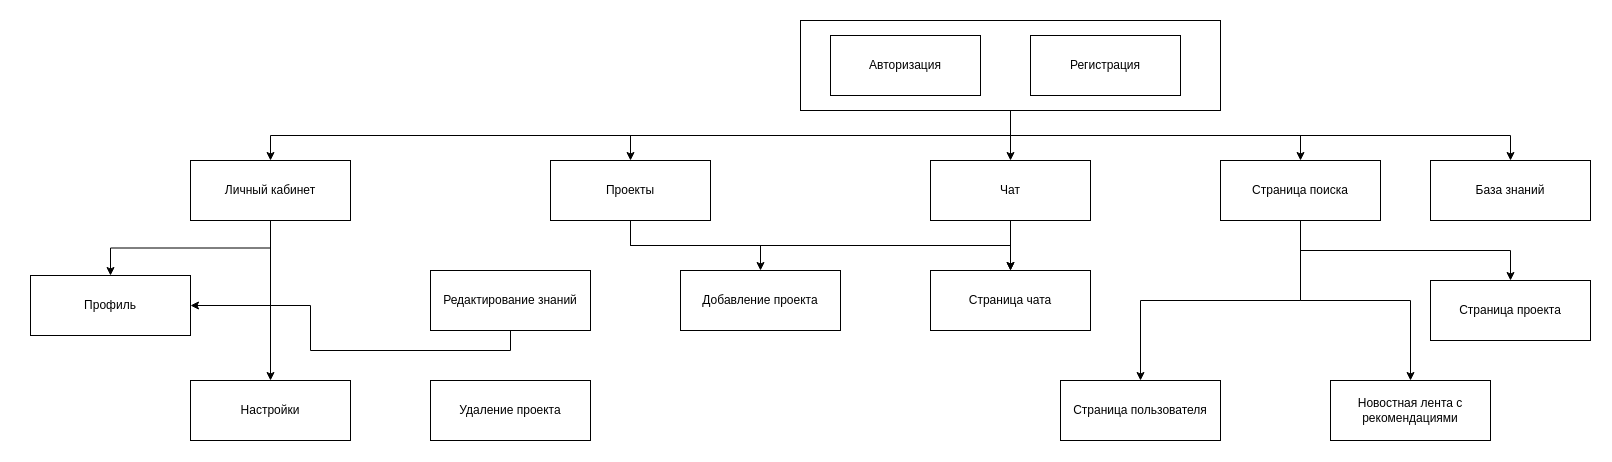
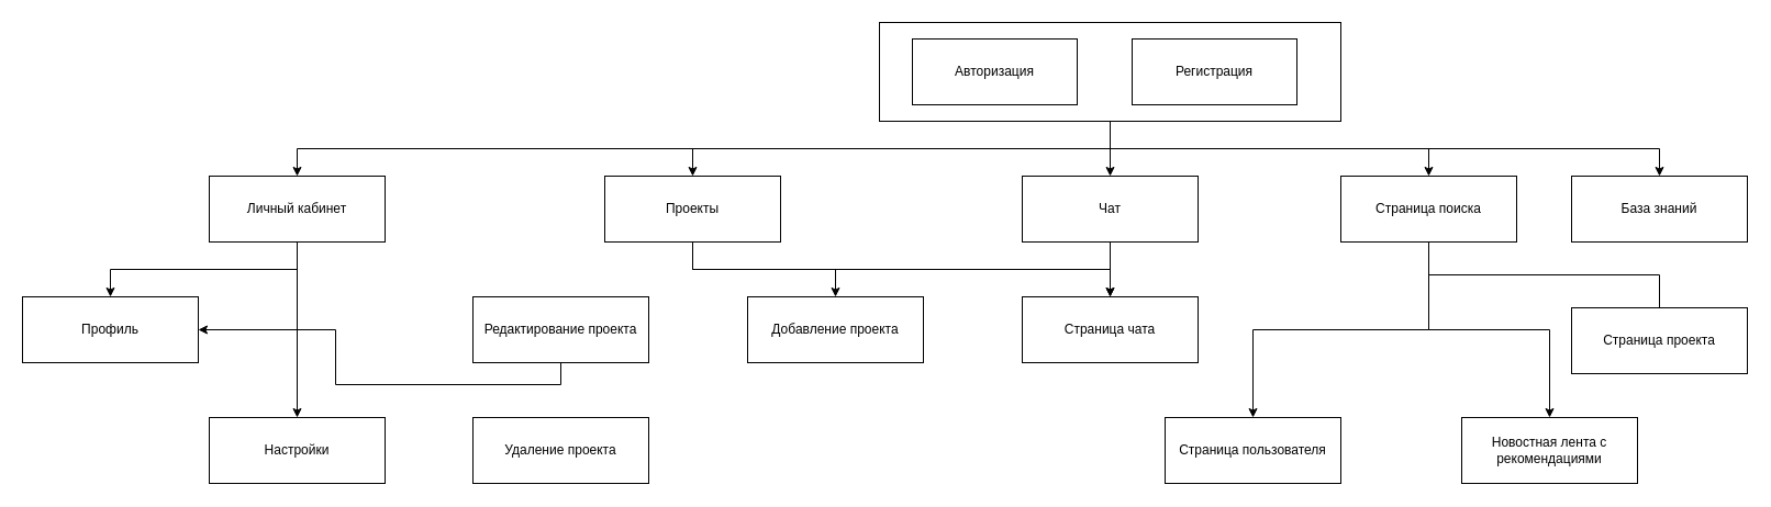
  <mxCell id="0" />
  <mxCell id="1" parent="0" />
  <mxCell id="2" style="edgeStyle=orthogonalEdgeStyle;rounded=0;orthogonalLoop=1;jettySize=auto;html=1;exitX=0.5;exitY=1;exitDx=0;exitDy=0;" parent="1" source="7" target="17" edge="1"><mxGeometry relative="1" as="geometry" /></mxCell>
  <mxCell id="3" style="edgeStyle=orthogonalEdgeStyle;rounded=0;orthogonalLoop=1;jettySize=auto;html=1;exitX=0.5;exitY=1;exitDx=0;exitDy=0;" parent="1" source="7" target="25" edge="1"><mxGeometry relative="1" as="geometry" /></mxCell>
  <mxCell id="4" style="edgeStyle=orthogonalEdgeStyle;rounded=0;orthogonalLoop=1;jettySize=auto;html=1;exitX=0.5;exitY=1;exitDx=0;exitDy=0;" parent="1" source="7" target="10" edge="1"><mxGeometry relative="1" as="geometry" /></mxCell>
  <mxCell id="5" style="edgeStyle=orthogonalEdgeStyle;rounded=0;orthogonalLoop=1;jettySize=auto;html=1;exitX=0.5;exitY=1;exitDx=0;exitDy=0;" parent="1" source="7" target="15" edge="1"><mxGeometry relative="1" as="geometry" /></mxCell>
  <mxCell id="6" style="edgeStyle=orthogonalEdgeStyle;rounded=0;orthogonalLoop=1;jettySize=auto;html=1;exitX=0.5;exitY=1;exitDx=0;exitDy=0;" parent="1" source="7" target="20" edge="1"><mxGeometry relative="1" as="geometry" /></mxCell>
  <mxCell id="7" value="" style="rounded=0;whiteSpace=wrap;html=1;" parent="1" vertex="1"><mxGeometry x="800" y="20" width="420" height="90" as="geometry" /></mxCell>
  <mxCell id="8" style="edgeStyle=orthogonalEdgeStyle;rounded=0;orthogonalLoop=1;jettySize=auto;html=1;exitX=0.5;exitY=1;exitDx=0;exitDy=0;" parent="1" source="10" target="19" edge="1"><mxGeometry relative="1" as="geometry" /></mxCell>
  <mxCell id="9" style="edgeStyle=orthogonalEdgeStyle;rounded=0;orthogonalLoop=1;jettySize=auto;html=1;exitX=0.5;exitY=1;exitDx=0;exitDy=0;" parent="1" source="10" target="30" edge="1"><mxGeometry relative="1" as="geometry" /></mxCell>
  <mxCell id="10" value="Личный кабинет" style="rounded=0;whiteSpace=wrap;html=1;" parent="1" vertex="1"><mxGeometry x="190" y="160" width="160" height="60" as="geometry" /></mxCell>
  <mxCell id="11" value="Авторизация" style="rounded=0;whiteSpace=wrap;html=1;" parent="1" vertex="1"><mxGeometry x="830" y="35" width="150" height="60" as="geometry" /></mxCell>
- <mxCell id="12" style="edgeStyle=orthogonalEdgeStyle;rounded=0;orthogonalLoop=1;jettySize=auto;html=1;exitX=0.5;exitY=1;exitDx=0;exitDy=0;" parent="1" source="15" target="22" edge="1"><mxGeometry relative="1" as="geometry" /></mxCell>
+ <mxCell id="12" style="edgeStyle=orthogonalEdgeStyle;rounded=0;orthogonalLoop=1;jettySize=auto;html=1;exitX=0.5;exitY=1;exitDx=0;exitDy=0;endArrow=none;" parent="1" source="15" target="22" edge="1"><mxGeometry relative="1" as="geometry" /></mxCell>
  <mxCell id="13" style="edgeStyle=orthogonalEdgeStyle;rounded=0;orthogonalLoop=1;jettySize=auto;html=1;exitX=0.5;exitY=1;exitDx=0;exitDy=0;entryX=0.5;entryY=0;entryDx=0;entryDy=0;" edge="1" parent="1" source="15" target="31"><mxGeometry relative="1" as="geometry" /></mxCell>
  <mxCell id="14" style="edgeStyle=orthogonalEdgeStyle;rounded=0;orthogonalLoop=1;jettySize=auto;html=1;exitX=0.5;exitY=1;exitDx=0;exitDy=0;" edge="1" parent="1" source="15" target="32"><mxGeometry relative="1" as="geometry" /></mxCell>
  <mxCell id="15" value="Страница поиска" style="rounded=0;whiteSpace=wrap;html=1;" parent="1" vertex="1"><mxGeometry x="1220" y="160" width="160" height="60" as="geometry" /></mxCell>
  <mxCell id="16" style="edgeStyle=orthogonalEdgeStyle;rounded=0;orthogonalLoop=1;jettySize=auto;html=1;exitX=0.5;exitY=1;exitDx=0;exitDy=0;" parent="1" source="17" target="18" edge="1"><mxGeometry relative="1" as="geometry" /></mxCell>
  <mxCell id="17" value="Чат" style="rounded=0;whiteSpace=wrap;html=1;" parent="1" vertex="1"><mxGeometry x="930" y="160" width="160" height="60" as="geometry" /></mxCell>
  <mxCell id="18" value="Страница чата" style="rounded=0;whiteSpace=wrap;html=1;" parent="1" vertex="1"><mxGeometry x="930" y="270" width="160" height="60" as="geometry" /></mxCell>
- <mxCell id="19" value="Профиль" style="rounded=0;whiteSpace=wrap;html=1;" parent="1" vertex="1"><mxGeometry x="30" y="275" width="160" height="60" as="geometry" /></mxCell>
+ <mxCell id="19" value="Профиль" style="rounded=0;whiteSpace=wrap;html=1;" parent="1" vertex="1"><mxGeometry x="20" y="270" width="160" height="60" as="geometry" /></mxCell>
  <mxCell id="20" value="База знаний" style="rounded=0;whiteSpace=wrap;html=1;" parent="1" vertex="1"><mxGeometry x="1430" y="160" width="160" height="60" as="geometry" /></mxCell>
  <mxCell id="21" value="Регистрация" style="rounded=0;whiteSpace=wrap;html=1;" parent="1" vertex="1"><mxGeometry x="1030" y="35" width="150" height="60" as="geometry" /></mxCell>
  <mxCell id="22" value="Страница проекта" style="rounded=0;whiteSpace=wrap;html=1;" parent="1" vertex="1"><mxGeometry x="1430" y="280" width="160" height="60" as="geometry" /></mxCell>
  <mxCell id="23" style="edgeStyle=orthogonalEdgeStyle;rounded=0;orthogonalLoop=1;jettySize=auto;html=1;exitX=0.5;exitY=1;exitDx=0;exitDy=0;" parent="1" source="25" target="18" edge="1"><mxGeometry relative="1" as="geometry" /></mxCell>
  <mxCell id="24" style="edgeStyle=orthogonalEdgeStyle;rounded=0;orthogonalLoop=1;jettySize=auto;html=1;exitX=0.5;exitY=1;exitDx=0;exitDy=0;" parent="1" source="25" target="26" edge="1"><mxGeometry relative="1" as="geometry" /></mxCell>
  <mxCell id="25" value="Проекты" style="rounded=0;whiteSpace=wrap;html=1;" parent="1" vertex="1"><mxGeometry x="550" y="160" width="160" height="60" as="geometry" /></mxCell>
  <mxCell id="26" value="Добавление проекта" style="rounded=0;whiteSpace=wrap;html=1;" parent="1" vertex="1"><mxGeometry x="680" y="270" width="160" height="60" as="geometry" /></mxCell>
  <mxCell id="27" style="edgeStyle=orthogonalEdgeStyle;rounded=0;orthogonalLoop=1;jettySize=auto;html=1;exitX=0.5;exitY=1;exitDx=0;exitDy=0;" parent="1" source="28" target="19" edge="1"><mxGeometry relative="1" as="geometry" /></mxCell>
- <mxCell id="28" value="Редактирование знаний" style="rounded=0;whiteSpace=wrap;html=1;" parent="1" vertex="1"><mxGeometry x="430" y="270" width="160" height="60" as="geometry" /></mxCell>
+ <mxCell id="28" value="Редактирование проекта" style="rounded=0;whiteSpace=wrap;html=1;" parent="1" vertex="1"><mxGeometry x="430" y="270" width="160" height="60" as="geometry" /></mxCell>
  <mxCell id="29" value="Удаление проекта" style="rounded=0;whiteSpace=wrap;html=1;" parent="1" vertex="1"><mxGeometry x="430" y="380" width="160" height="60" as="geometry" /></mxCell>
  <mxCell id="30" value="Настройки" style="rounded=0;whiteSpace=wrap;html=1;" parent="1" vertex="1"><mxGeometry x="190" y="380" width="160" height="60" as="geometry" /></mxCell>
  <mxCell id="31" value="Новостная лента с рекомендациями" style="rounded=0;whiteSpace=wrap;html=1;" vertex="1" parent="1"><mxGeometry x="1330" y="380" width="160" height="60" as="geometry" /></mxCell>
  <mxCell id="32" value="Страница пользователя" style="rounded=0;whiteSpace=wrap;html=1;" vertex="1" parent="1"><mxGeometry x="1060" y="380" width="160" height="60" as="geometry" /></mxCell>
